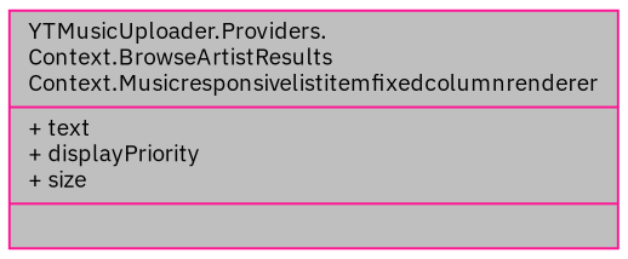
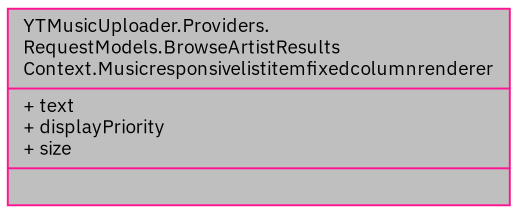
  digraph {
    fontname="IBM Plex Sans"
-   n1 [color=deeppink fillcolor=grey75 fontcolor=black fontname="IBM Plex Sans" fontsize=10 height=0.2 label="{YTMusicUploader.Providers.\lContext.BrowseArtistResults\lContext.Musicresponsivelistitemfixedcolumnrenderer\n|+ text\l+ displayPriority\l+ size\l|}" shape=record style=filled width=0.4]
+   n1 [color=deeppink fillcolor=grey75 fontcolor=black fontname="IBM Plex Sans" fontsize=10 height=0.2 label="{YTMusicUploader.Providers.\lRequestModels.BrowseArtistResults\lContext.Musicresponsivelistitemfixedcolumnrenderer\n|+ text\l+ displayPriority\l+ size\l|}" shape=record style=filled width=0.4]
  }
